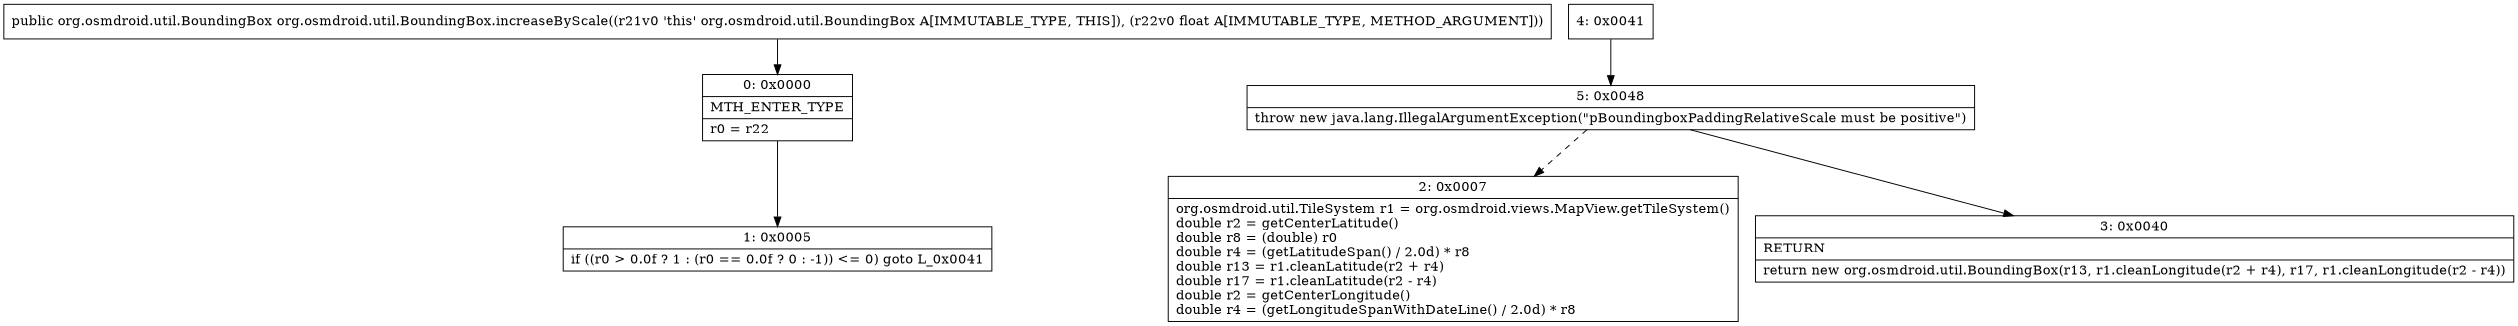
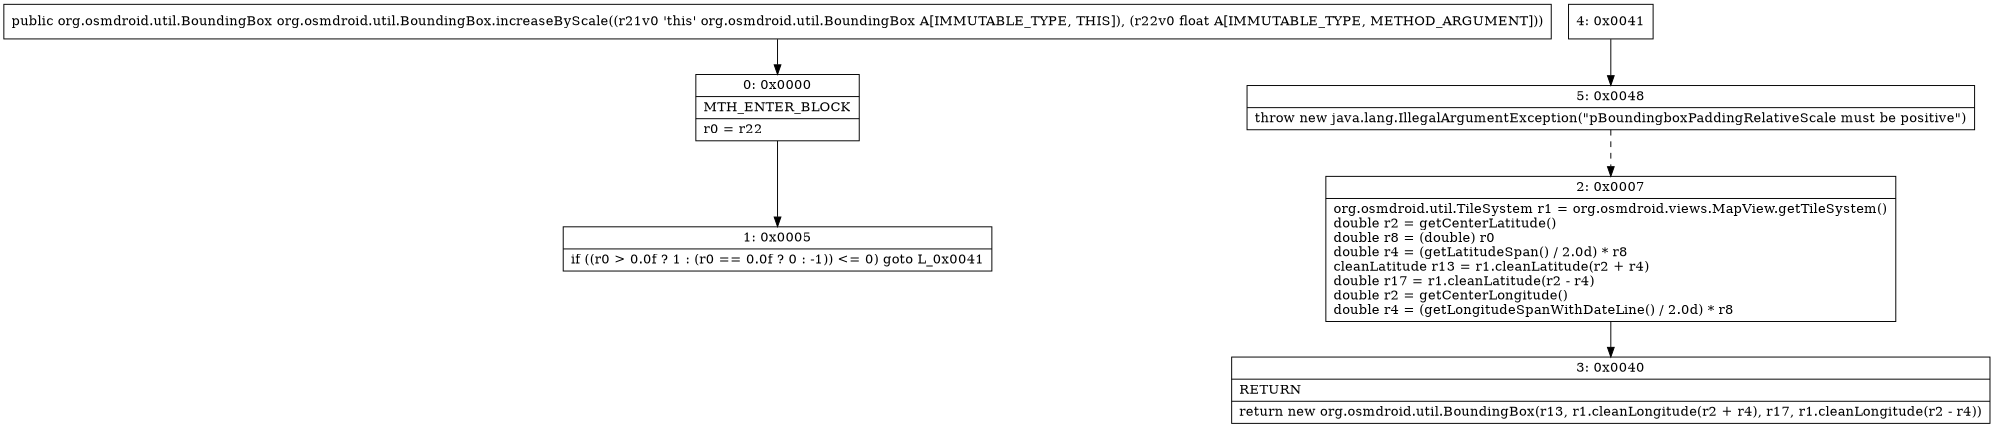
  digraph {
    node [shape=record]
-   n1 [label="{0\:\ 0x0000|MTH_ENTER_TYPE\l|r0 = r22\l}"]
+   n1 [label="{0\:\ 0x0000|MTH_ENTER_BLOCK\l|r0 = r22\l}"]
    n2 [label="{1\:\ 0x0005|if ((r0 \> 0.0f ? 1 : (r0 == 0.0f ? 0 : \-1)) \<= 0) goto L_0x0041\l}"]
-   n3 [label="{2\:\ 0x0007|org.osmdroid.util.TileSystem r1 = org.osmdroid.views.MapView.getTileSystem()\ldouble r2 = getCenterLatitude()\ldouble r8 = (double) r0\ldouble r4 = (getLatitudeSpan() \/ 2.0d) * r8\ldouble r13 = r1.cleanLatitude(r2 + r4)\ldouble r17 = r1.cleanLatitude(r2 \- r4)\ldouble r2 = getCenterLongitude()\ldouble r4 = (getLongitudeSpanWithDateLine() \/ 2.0d) * r8\l}"]
+   n3 [label="{2\:\ 0x0007|org.osmdroid.util.TileSystem r1 = org.osmdroid.views.MapView.getTileSystem()\ldouble r2 = getCenterLatitude()\ldouble r8 = (double) r0\ldouble r4 = (getLatitudeSpan() \/ 2.0d) * r8\lcleanLatitude r13 = r1.cleanLatitude(r2 + r4)\ldouble r17 = r1.cleanLatitude(r2 \- r4)\ldouble r2 = getCenterLongitude()\ldouble r4 = (getLongitudeSpanWithDateLine() \/ 2.0d) * r8\l}"]
    n4 [label="{3\:\ 0x0040|RETURN\l|return new org.osmdroid.util.BoundingBox(r13, r1.cleanLongitude(r2 + r4), r17, r1.cleanLongitude(r2 \- r4))\l}"]
    n5 [label="{4\:\ 0x0041}"]
    n6 [label="{5\:\ 0x0048|throw new java.lang.IllegalArgumentException(\"pBoundingboxPaddingRelativeScale must be positive\")\l}"]
    n7 [label="{public org.osmdroid.util.BoundingBox org.osmdroid.util.BoundingBox.increaseByScale((r21v0 'this' org.osmdroid.util.BoundingBox A[IMMUTABLE_TYPE, THIS]), (r22v0 float A[IMMUTABLE_TYPE, METHOD_ARGUMENT])) }"]
    n1 -> n2
-   n6 -> n4
+   n3 -> n4
    n5 -> n6
    n6 -> n3 [style=dashed]
    n7 -> n1
  }
